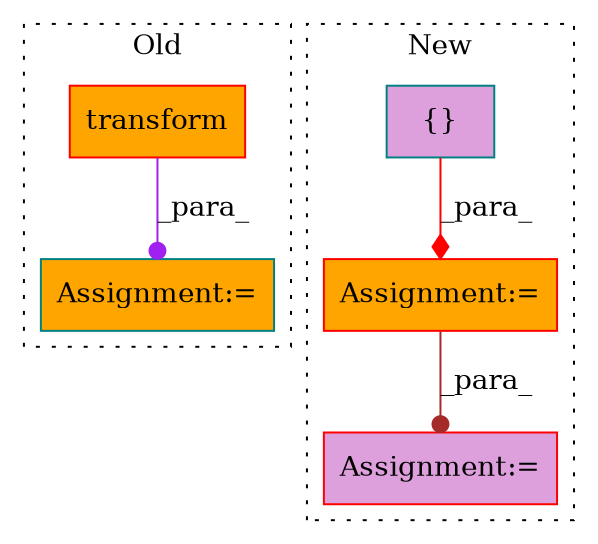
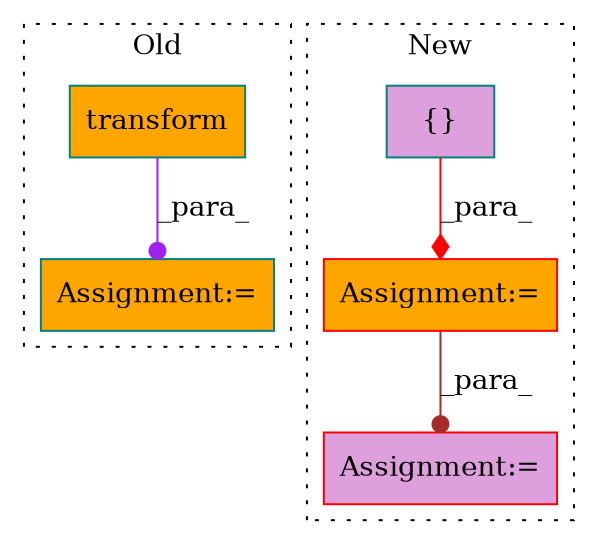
  digraph {
    node [a=7 l=1 shape=box style=filled fillcolor=orange color=red]
    edge [arrowhead=dot]
-   n1 [a=32 l="10,1" label=transform s="3203,3214"]
+   n1 [a=32 l="10,1" label=transform s="3203,3214" color=teal]
    n2 [label="Assignment:=" s=3183 color=teal]
    n3 [a=4 l=2 label="{}" s=1727 fillcolor=plum color=teal]
    n4 [label="Assignment:=" s=1706]
    n5 [label="Assignment:=" s=3460 fillcolor=plum]
    subgraph cluster_1 {
      label=Old
      style=dotted
      n1
      n2
    }
    subgraph cluster_2 {
      label=New
      style=dotted
      n3
      n4
      n5
    }
    n1 -> n2 [label=_para_ color=purple]
    n3 -> n4 [label=_para_ color=red arrowhead=diamond]
    n4 -> n5 [label=_para_ color=brown]
  }
